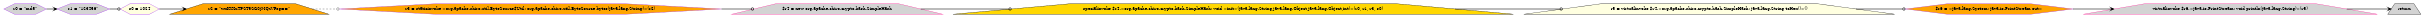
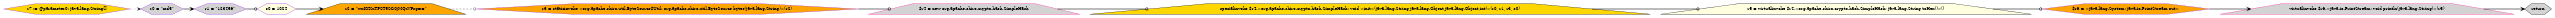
  digraph {
    rankdir=LR
    node [color=purple fillcolor=lightgrey shape=hexagon style=filled]
    edge [arrowhead=odot style=bold]
+   "r7 := @parameter0: java.lang.String[]" [fillcolor=gold]
    "r0 = \"md5\""
    "r1 = \"123456\""
    "s0 = 1024" [fillcolor=lightyellow]
    "r2 = \"wxKYXuTPST5SG0jMQzVPsg==\"" [color=black fillcolor=orange shape=trapezium]
    "r3 = staticinvoke <org.apache.shiro.util.ByteSource$Util: org.apache.shiro.util.ByteSource bytes(java.lang.String)>(r2)" [fillcolor=orange]
    "$r4 = new org.apache.shiro.crypto.hash.SimpleHash" [color=deeppink shape=trapezium]
    "specialinvoke $r4.<org.apache.shiro.crypto.hash.SimpleHash: void <init>(java.lang.String,java.lang.Object,java.lang.Object,int)>(r0, r1, r3, s0)" [color=black fillcolor=gold shape=trapezium]
    "r5 = virtualinvoke $r4.<org.apache.shiro.crypto.hash.SimpleHash: java.lang.String toHex()>()" [color=black fillcolor=lightyellow shape=trapezium]
    "$r6 = <java.lang.System: java.io.PrintStream out>" [fillcolor=orange]
    "virtualinvoke $r6.<java.io.PrintStream: void println(java.lang.String)>(r5)" [color=deeppink shape=trapezium]
-   return [color=black shape=trapezium]
+   return [color=black]
+   "r7 := @parameter0: java.lang.String[]" -> "r0 = \"md5\"" [arrowhead=vee style=dotted]
    "r0 = \"md5\"" -> "r1 = \"123456\"" [arrowhead=vee]
    "r1 = \"123456\"" -> "s0 = 1024"
    "s0 = 1024" -> "r2 = \"wxKYXuTPST5SG0jMQzVPsg==\"" [arrowhead=vee]
    "r2 = \"wxKYXuTPST5SG0jMQzVPsg==\"" -> "r3 = staticinvoke <org.apache.shiro.util.ByteSource$Util: org.apache.shiro.util.ByteSource bytes(java.lang.String)>(r2)" [style=dashed]
    "r3 = staticinvoke <org.apache.shiro.util.ByteSource$Util: org.apache.shiro.util.ByteSource bytes(java.lang.String)>(r2)" -> "$r4 = new org.apache.shiro.crypto.hash.SimpleHash"
    "$r4 = new org.apache.shiro.crypto.hash.SimpleHash" -> "specialinvoke $r4.<org.apache.shiro.crypto.hash.SimpleHash: void <init>(java.lang.String,java.lang.Object,java.lang.Object,int)>(r0, r1, r3, s0)"
    "specialinvoke $r4.<org.apache.shiro.crypto.hash.SimpleHash: void <init>(java.lang.String,java.lang.Object,java.lang.Object,int)>(r0, r1, r3, s0)" -> "r5 = virtualinvoke $r4.<org.apache.shiro.crypto.hash.SimpleHash: java.lang.String toHex()>()"
    "r5 = virtualinvoke $r4.<org.apache.shiro.crypto.hash.SimpleHash: java.lang.String toHex()>()" -> "$r6 = <java.lang.System: java.io.PrintStream out>"
    "$r6 = <java.lang.System: java.io.PrintStream out>" -> "virtualinvoke $r6.<java.io.PrintStream: void println(java.lang.String)>(r5)" [arrowhead=vee]
    "virtualinvoke $r6.<java.io.PrintStream: void println(java.lang.String)>(r5)" -> return [arrowhead=vee]
  }
